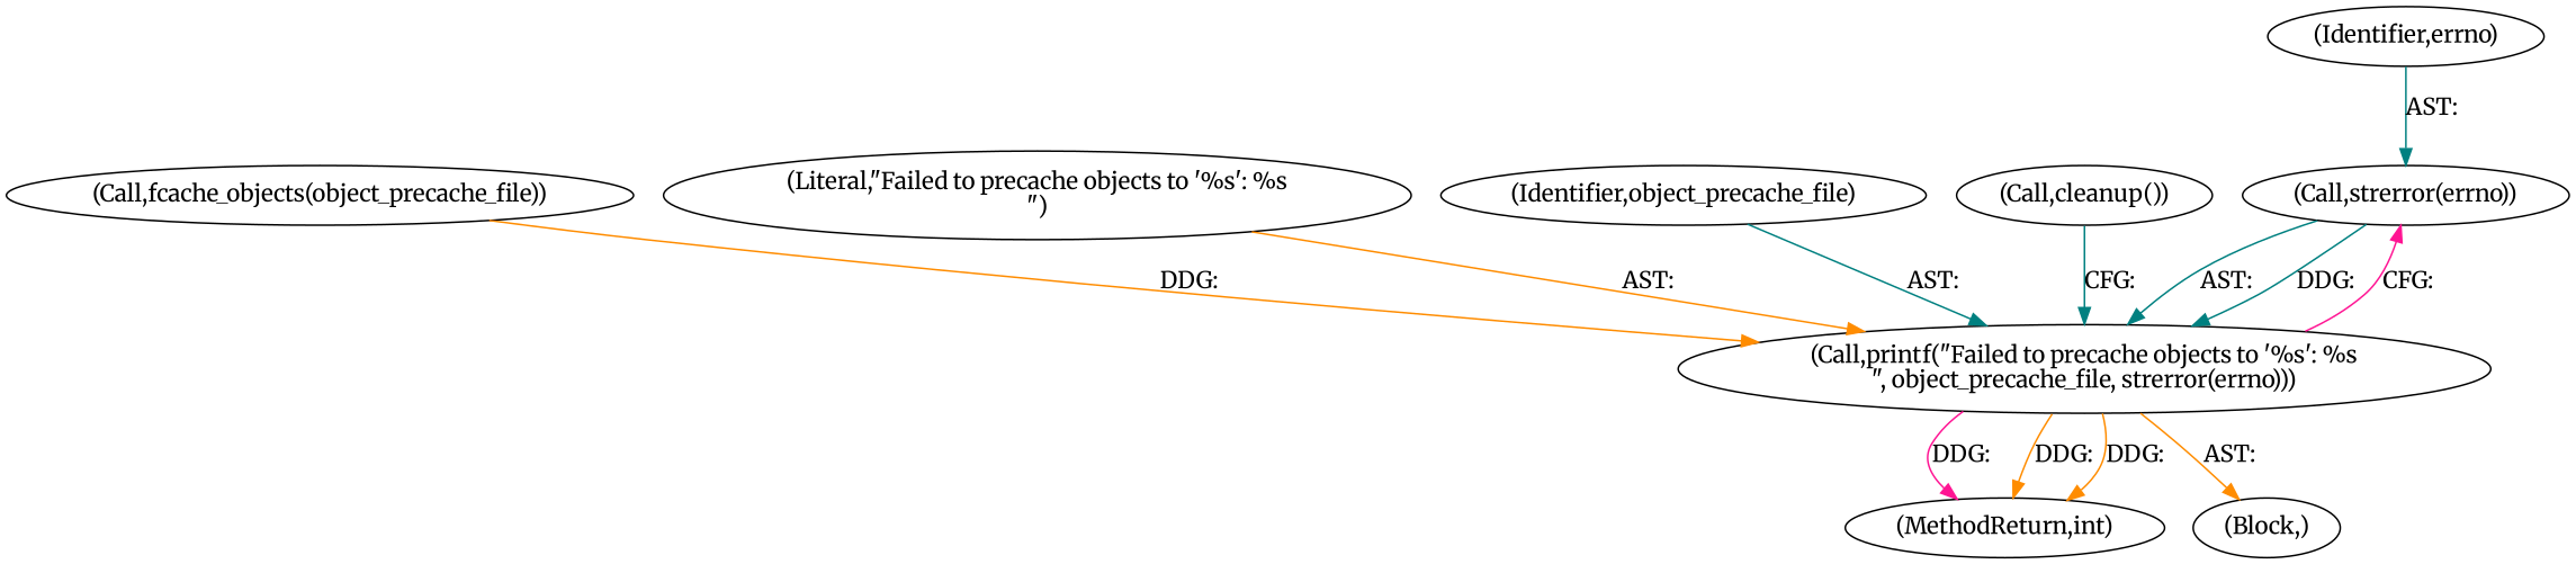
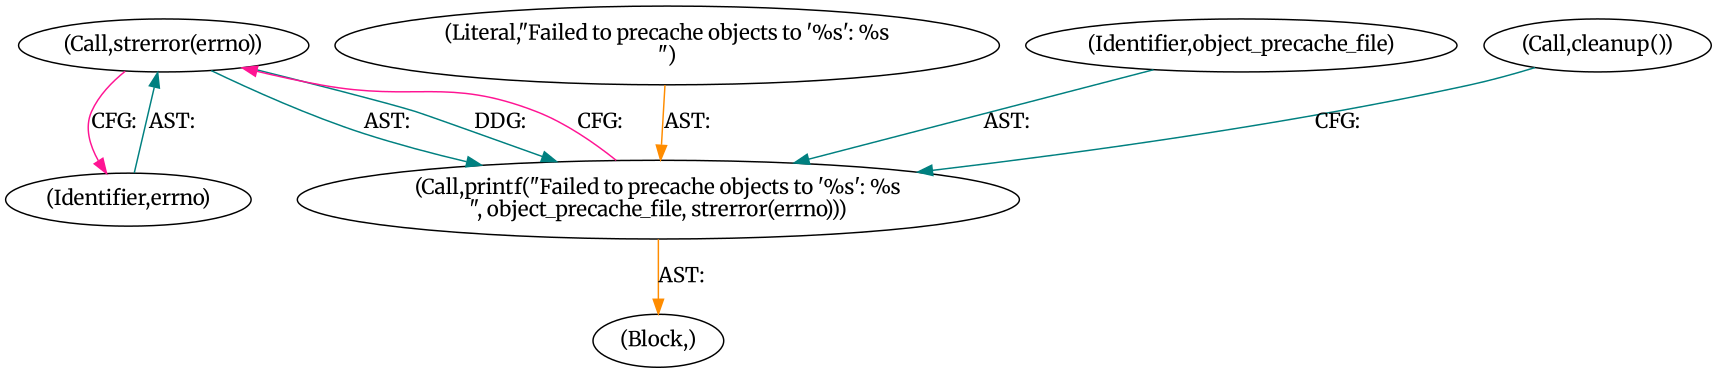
  digraph {
    fontname=Merriweather
    node [fontname=Merriweather]
    edge [color=teal fontname=Merriweather]
    n1 [label="(Call,strerror(errno))"]
    n2 [label="(Call,printf(\"Failed to precache objects to '%s': %s\n\", object_precache_file, strerror(errno)))"]
    n3 [label="(Identifier,errno)"]
-   n4 [label="(MethodReturn,int)"]
    n5 [label="(Block,)"]
-   n6 [label="(Call,fcache_objects(object_precache_file))"]
    n7 [label="(Literal,\"Failed to precache objects to '%s': %s\n\")"]
    n8 [label="(Identifier,object_precache_file)"]
    n9 [label="(Call,cleanup())"]
    n1 -> n2 [label="AST: "]
    n1 -> n2 [label="DDG: "]
+   n1 -> n3 [color=deeppink label="CFG: "]
    n2 -> n1 [color=deeppink label="CFG: "]
-   n2 -> n4 [color=deeppink label="DDG: "]
-   n2 -> n4 [color=darkorange label="DDG: "]
-   n2 -> n4 [color=darkorange label="DDG: "]
    n2 -> n5 [color=darkorange label="AST: "]
    n3 -> n1 [label="AST: "]
-   n6 -> n2 [color=darkorange label="DDG: "]
    n7 -> n2 [color=darkorange label="AST: "]
    n8 -> n2 [label="AST: "]
    n9 -> n2 [label="CFG: "]
  }
